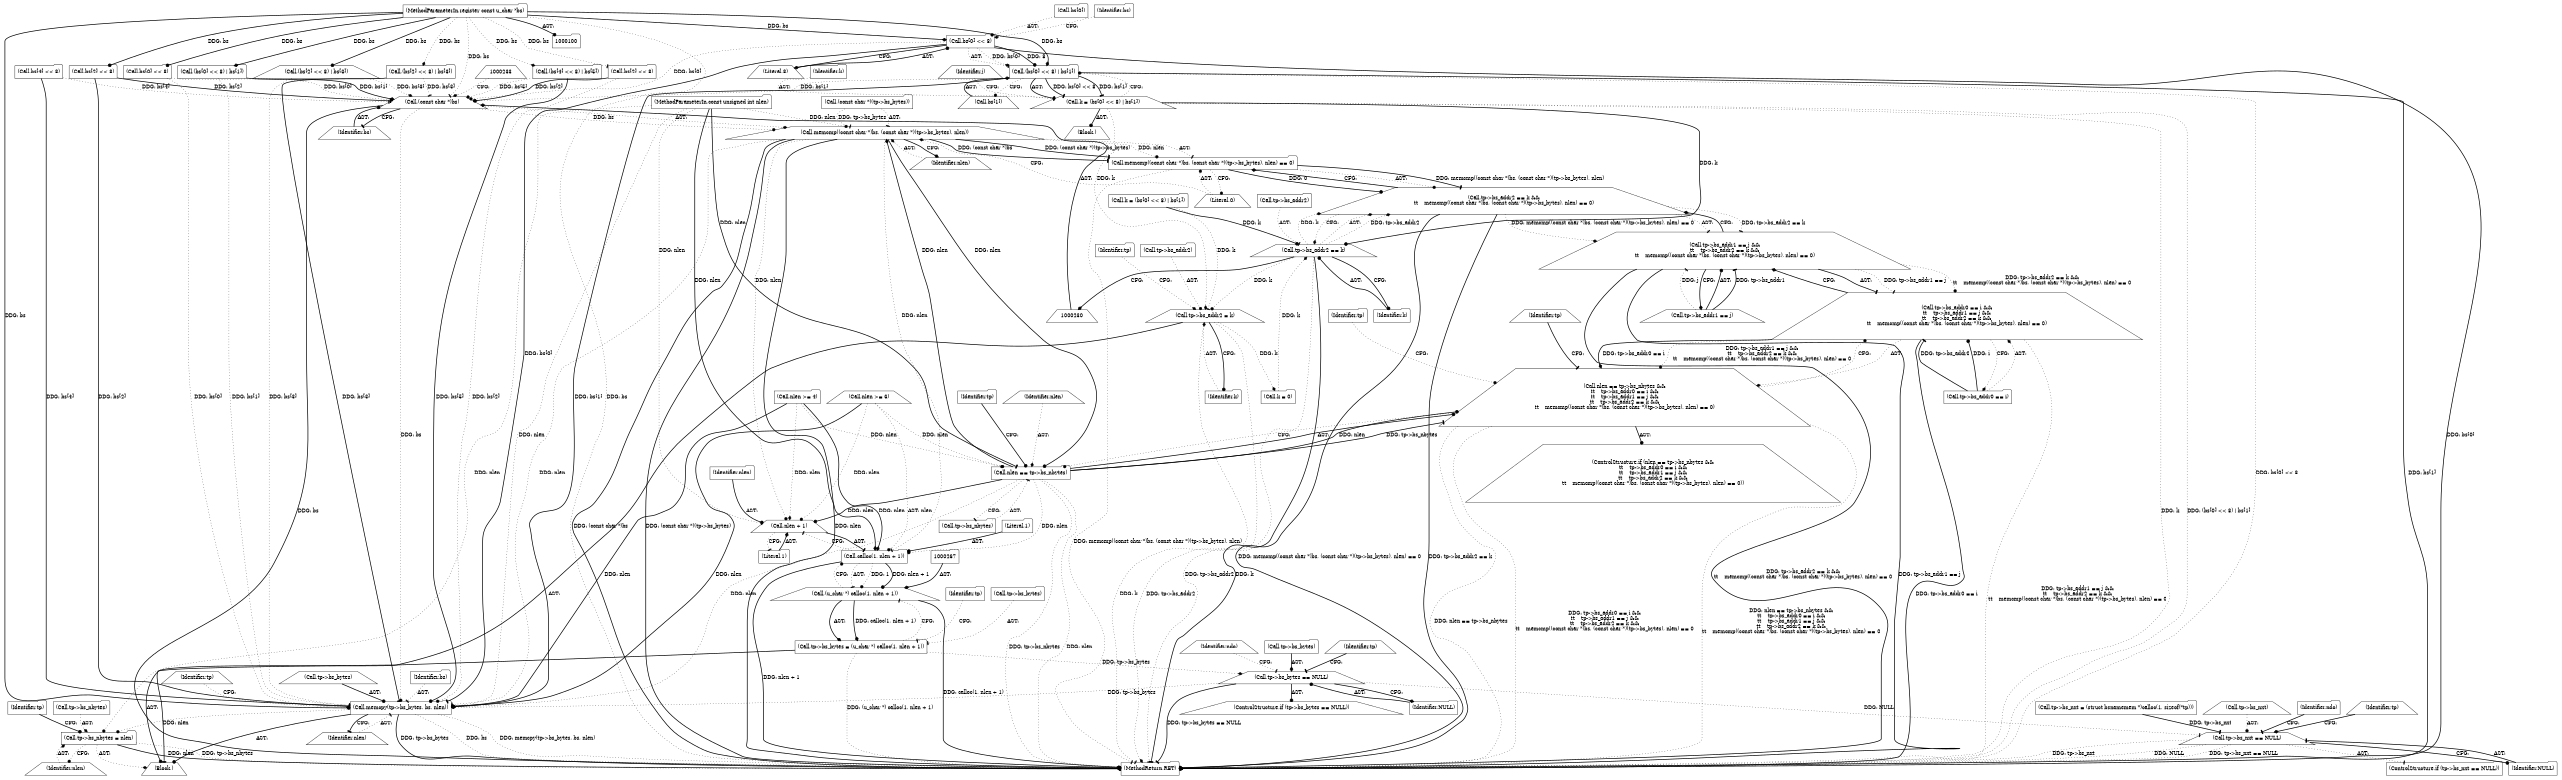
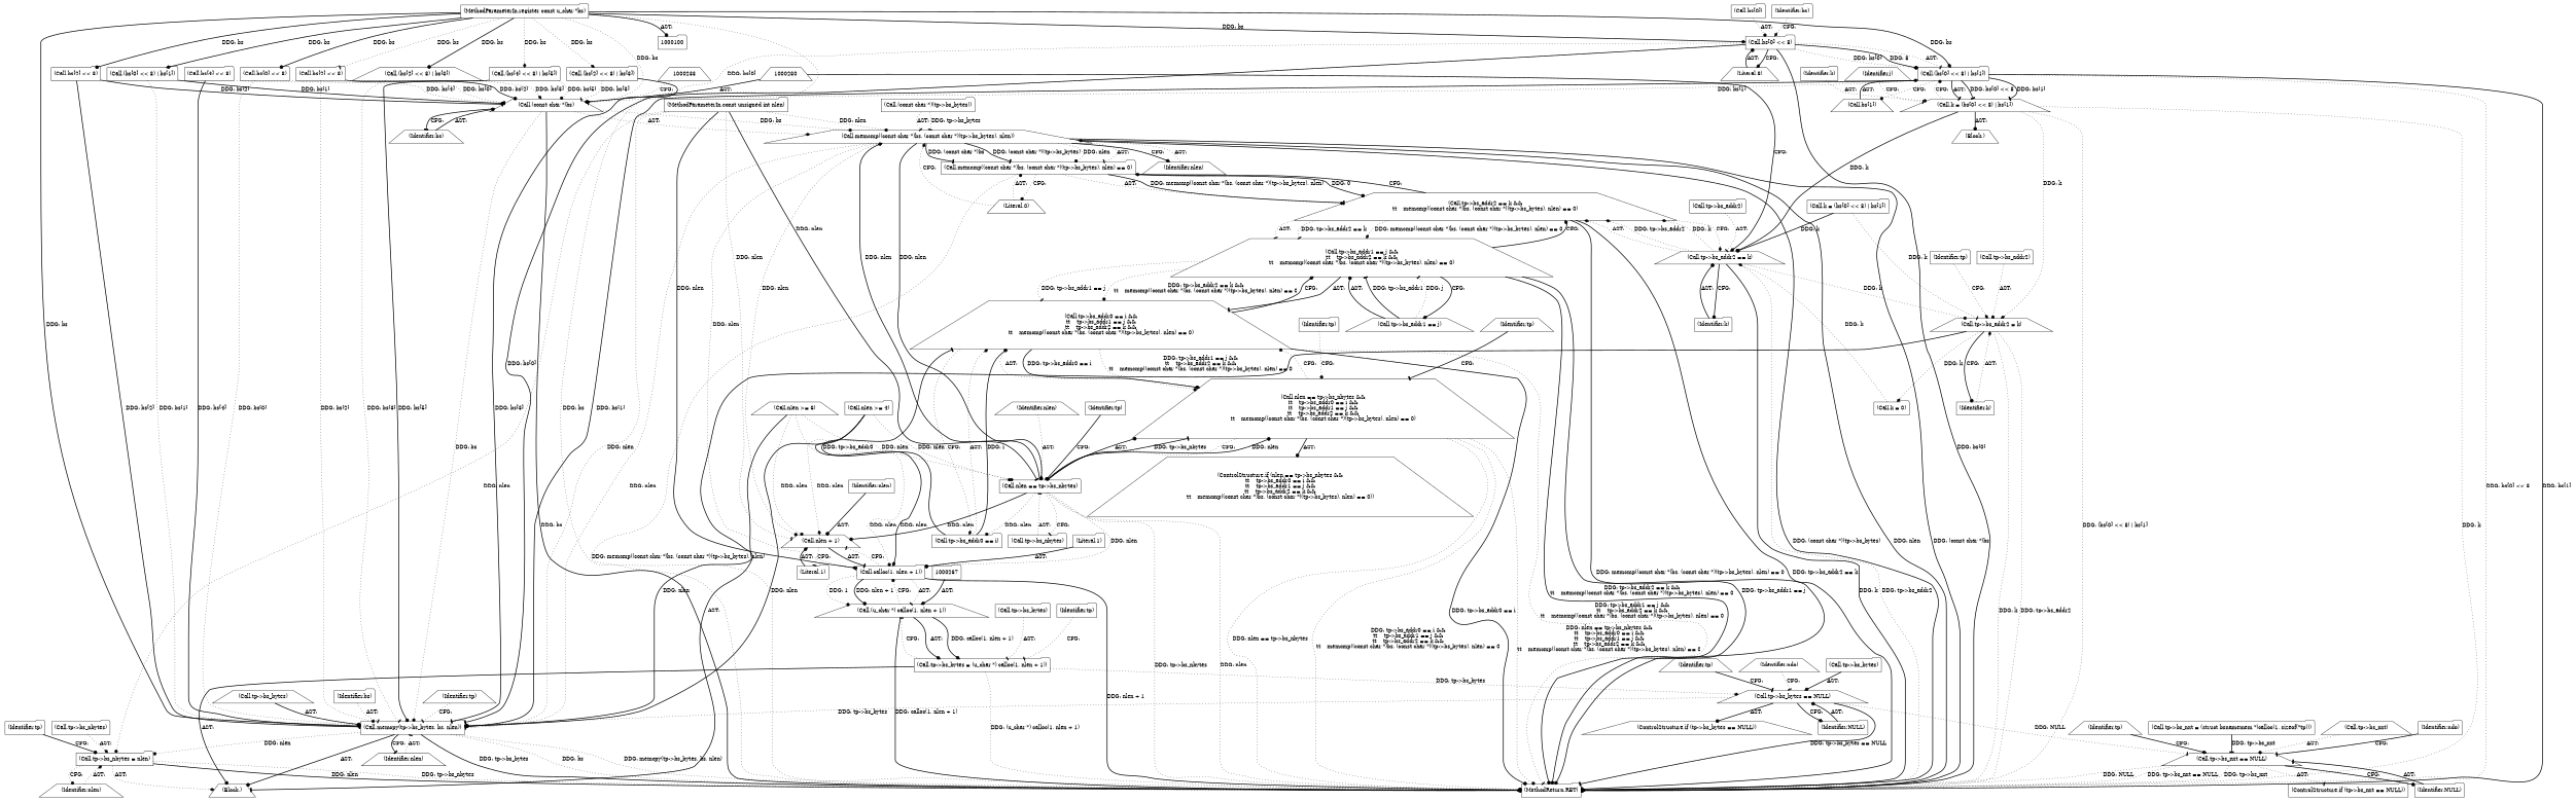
  digraph {
    node [shape=folder]
    edge [arrowhead=dot style=dotted]
    n1 [label="(Call,bs[0] << 8)"]
    n2 [label="(Call,(bs[0] << 8) | bs[1])"]
    n3 [label="(Call,(const char *)bs)" shape=trapezium]
    n4 [label="(Call,memcpy(tp->bs_bytes, bs, nlen))"]
    n5 [label="(MethodReturn,RET)"]
    n6 [label="(Literal,8)" shape=trapezium]
    n7 [label="(Call,k = (bs[0] << 8) | bs[1])" shape=trapezium]
    n8 [label="(Call,bs[1])" shape=trapezium]
    n9 [label="(Call,memcmp((const char *)bs, (const char *)(tp->bs_bytes), nlen))" shape=trapezium]
    n10 [label="(Identifier,bs)" shape=trapezium]
    n11 [label="(Block,)" shape=trapezium]
    n12 [label="(Call,tp->bs_nbytes = nlen)"]
    n13 [label="(Identifier,nlen)" shape=trapezium]
    n14 [label="(MethodParameterIn,register const u_char *bs)"]
    n15 [label="(Call,bs[2] << 8)"]
    n16 [label="(Call,(bs[0] << 8) | bs[1])"]
    n17 [label="(Call,bs[2] << 8)"]
    n18 [label="(Call,(bs[4] << 8) | bs[5])"]
    n19 [label="(Call,(bs[2] << 8) | bs[3])"]
    n20 [label="(Call,bs[0] << 8)"]
    n21 [label="(Call,(bs[2] << 8) | bs[3])" shape=trapezium]
    1000100
    n23 [label="(Call,bs[4] << 8)"]
    n24 [label="(Call,tp->bs_addr2 == k)" shape=trapezium]
    n25 [label="(Call,tp->bs_addr2 = k)" shape=trapezium]
    n26 [label="(Block,)" shape=trapezium]
    n27 [label="(Call,tp->bs_addr2 == k &&\n\t\t    memcmp((const char *)bs, (const char *)(tp->bs_bytes), nlen) == 0)" shape=trapezium]
    n28 [label="(Identifier,k)"]
    n29 [label="(Identifier,k)"]
    n30 [label="(Call,k = 0)"]
    n31 [label="(Call,tp->bs_addr1 == j &&\n\t\t    tp->bs_addr2 == k &&\n\t\t    memcmp((const char *)bs, (const char *)(tp->bs_bytes), nlen) == 0)" shape=trapezium]
    n32 [label="(Call,memcmp((const char *)bs, (const char *)(tp->bs_bytes), nlen) == 0)"]
    n33 [label="(Call,tp->bs_addr0 == i &&\n\t\t    tp->bs_addr1 == j &&\n\t\t    tp->bs_addr2 == k &&\n\t\t    memcmp((const char *)bs, (const char *)(tp->bs_bytes), nlen) == 0)" shape=trapezium]
    n34 [label="(Call,tp->bs_addr1 == j)" shape=trapezium]
    n35 [label="(Literal,0)" shape=trapezium]
    n36 [label="(Call,nlen == tp->bs_nbytes &&\n\t\t    tp->bs_addr0 == i &&\n\t\t    tp->bs_addr1 == j &&\n\t\t    tp->bs_addr2 == k &&\n\t\t    memcmp((const char *)bs, (const char *)(tp->bs_bytes), nlen) == 0)" shape=trapezium]
    n37 [label="(Call,tp->bs_addr0 == i)"]
    n38 [label="(Call,nlen == tp->bs_nbytes)"]
    n39 [label="(ControlStructure,if (nlen == tp->bs_nbytes &&\n\t\t    tp->bs_addr0 == i &&\n\t\t    tp->bs_addr1 == j &&\n\t\t    tp->bs_addr2 == k &&\n\t\t    memcmp((const char *)bs, (const char *)(tp->bs_bytes), nlen) == 0))" shape=trapezium]
    n40 [label="(Call,calloc(1, nlen + 1))"]
    n41 [label="(Call,nlen + 1)" shape=trapezium]
    n42 [label="(Call,tp->bs_nbytes)"]
    n43 [label="(Identifier,nlen)" shape=trapezium]
    n44 [label="(Call,(u_char *) calloc(1, nlen + 1))" shape=trapezium]
    n45 [label="(Literal,1)"]
    n46 [label="(Call,tp->bs_bytes = (u_char *) calloc(1, nlen + 1))"]
    n47 [label="(Call,tp->bs_bytes == NULL)" shape=trapezium]
    n48 [label="(Call,tp->bs_nxt == NULL)" shape=trapezium]
    n49 [label="(ControlStructure,if (tp->bs_bytes == NULL))" shape=trapezium]
    n50 [label="(Identifier,NULL)"]
    n51 [label="(ControlStructure,if (tp->bs_nxt == NULL))"]
    n52 [label="(Identifier,NULL)"]
    n53 [label="(Identifier,nlen)" shape=trapezium]
    n54 [label="(Identifier,tp)"]
    n55 [label="(Identifier,tp)"]
    n56 [label="(Call,tp->bs_nxt = (struct bsnamemem *)calloc(1, sizeof(*tp)))"]
    n57 [label="(Call,tp->bs_bytes)"]
    n58 [label="(Call,tp->bs_nbytes)"]
    n59 [label="(Identifier,j)" shape=trapezium]
    n60 [label="(Identifier,tp)" shape=trapezium]
    n61 [label="(Identifier,tp)" shape=trapezium]
    n62 [label="(Call,tp->bs_nxt)" shape=trapezium]
    n63 [label="(Literal,1)"]
    n64 [label="(Call,bs[0])"]
    n65 [label="(Call,nlen >= 4)"]
    n66 [label="(Identifier,ndo)"]
    n67 [label="(Identifier,tp)"]
    n68 [label="(Call,tp->bs_bytes)" shape=trapezium]
    n69 [label="(Identifier,k)"]
    n70 [label="(Identifier,tp)"]
    n71 [label="(Identifier,ndo)" shape=trapezium]
    n72 [label="(Call,nlen >= 6)" shape=trapezium]
    n73 [label="(Identifier,bs)"]
    n74 [label="(Call,tp->bs_bytes)"]
    n75 [label="(Identifier,nlen)" shape=trapezium]
    n76 [label="(Identifier,tp)" shape=trapezium]
    n77 [label="(Call,(const char *)(tp->bs_bytes))"]
    n78 [label="(Identifier,nlen)"]
    n79 [label="(Identifier,tp)"]
    n80 [label="(Identifier,bs)"]
    n81 [label="(Identifier,tp)" shape=trapezium]
    n82 [label="(Call,k = (bs[0] << 8) | bs[1])"]
    n83 [label="(Call,tp->bs_addr2)"]
    n84 [label="(MethodParameterIn,const unsigned int nlen)"]
    n85 [label="(Call,tp->bs_addr2)"]
    1000230 [shape=trapezium]
    1000233 [shape=trapezium]
    1000267
    n1 -> n2 [arrowhead=tee label="AST: "]
    n1 -> n2 [arrowhead=diamond label="DDG: bs[0]"]
    n1 -> n2 [label="DDG: 8" style=bold]
    n1 -> n3 [label="DDG: bs[0]"]
    n1 -> n4 [arrowhead=tee label="DDG: bs[0]" style=bold]
    n1 -> n5 [label="DDG: bs[0]" style=bold]
    n1 -> n6 [arrowhead=diamond label="CFG: " style=bold]
    n2 -> n3 [arrowhead=diamond label="DDG: bs[1]"]
    n2 -> n4 [arrowhead=diamond label="DDG: bs[1]" style=bold]
    n2 -> n5 [arrowhead=diamond label="DDG: bs[0] << 8"]
    n2 -> n5 [arrowhead=diamond label="DDG: bs[1]" style=bold]
    n2 -> n7 [arrowhead=tee label="AST: " style=bold]
    n2 -> n7 [arrowhead=tee label="DDG: bs[0] << 8" style=bold]
    n2 -> n7 [arrowhead=tee label="DDG: bs[1]" style=bold]
    n2 -> n8 [label="CFG: "]
    n3 -> n4 [label="DDG: bs"]
    n3 -> n5 [arrowhead=tee label="DDG: bs" style=bold]
    n3 -> n9 [arrowhead=diamond label="AST: "]
    n3 -> n9 [label="DDG: bs"]
    n3 -> n10 [arrowhead=tee label="CFG: " style=bold]
    n4 -> n5 [label="DDG: bs"]
    n4 -> n5 [arrowhead=diamond label="DDG: memcpy(tp->bs_bytes, bs, nlen)"]
    n4 -> n5 [arrowhead=tee label="DDG: tp->bs_bytes" style=bold]
    n4 -> n11 [label="AST: " style=bold]
    n4 -> n12 [label="DDG: nlen"]
    n4 -> n13 [arrowhead=tee label="CFG: " style=bold]
    n6 -> n1 [label="AST: " style=bold]
    n7 -> n2 [label="CFG: "]
    n7 -> n5 [arrowhead=diamond label="DDG: k"]
    n7 -> n5 [arrowhead=diamond label="DDG: (bs[0] << 8) | bs[1]"]
    n7 -> n24 [label="DDG: k" style=bold]
    n7 -> n25 [arrowhead=diamond label="DDG: k"]
    n7 -> n26 [label="AST: " style=bold]
    n8 -> n2 [arrowhead=diamond label="AST: " style=bold]
    n9 -> n4 [arrowhead=tee label="DDG: nlen"]
    n9 -> n5 [arrowhead=tee label="DDG: (const char *)(tp->bs_bytes)" style=bold]
    n9 -> n5 [arrowhead=tee label="DDG: nlen" style=bold]
    n9 -> n5 [arrowhead=tee label="DDG: (const char *)bs" style=bold]
    n9 -> n32 [arrowhead=tee label="AST: "]
    n9 -> n32 [arrowhead=tee label="DDG: (const char *)bs" style=bold]
    n9 -> n32 [arrowhead=tee label="DDG: (const char *)(tp->bs_bytes)" style=bold]
    n9 -> n32 [label="DDG: nlen"]
    n9 -> n38 [label="DDG: nlen" style=bold]
    n9 -> n40 [arrowhead=tee label="DDG: nlen"]
    n9 -> n41 [label="DDG: nlen"]
    n9 -> n43 [arrowhead=diamond label="CFG: " style=bold]
    n10 -> n3 [label="AST: " style=bold]
    n12 -> n5 [arrowhead=tee label="DDG: nlen" style=bold]
    n12 -> n5 [arrowhead=diamond label="DDG: tp->bs_nbytes"]
    n12 -> n11 [arrowhead=diamond label="AST: "]
    n12 -> n53 [label="CFG: "]
    n13 -> n4 [arrowhead=tee label="AST: "]
    n14 -> n1 [arrowhead=diamond label="DDG: bs" style=bold]
    n14 -> n2 [arrowhead=diamond label="DDG: bs" style=bold]
    n14 -> n3 [arrowhead=tee label="DDG: bs"]
    n14 -> n4 [label="DDG: bs" style=bold]
    n14 -> n5 [arrowhead=tee label="DDG: bs"]
    n14 -> n15 [label="DDG: bs" style=bold]
    n14 -> n16 [arrowhead=diamond label="DDG: bs" style=bold]
    n14 -> n17 [arrowhead=tee label="DDG: bs"]
    n14 -> n18 [arrowhead=diamond label="DDG: bs"]
    n14 -> n19 [arrowhead=diamond label="DDG: bs"]
    n14 -> n20 [label="DDG: bs" style=bold]
    n14 -> n21 [label="DDG: bs" style=bold]
    n14 -> 1000100 [label="AST: " style=bold]
    n15 -> n3 [arrowhead=tee label="DDG: bs[2]" style=bold]
    n15 -> n4 [arrowhead=tee label="DDG: bs[2]" style=bold]
    n16 -> n3 [arrowhead=diamond label="DDG: bs[1]" style=bold]
    n16 -> n4 [arrowhead=tee label="DDG: bs[1]"]
    n17 -> n3 [label="DDG: bs[2]" style=bold]
    n17 -> n4 [label="DDG: bs[2]"]
    n18 -> n3 [label="DDG: bs[5]"]
    n18 -> n4 [label="DDG: bs[5]" style=bold]
    n19 -> n3 [arrowhead=tee label="DDG: bs[3]"]
    n19 -> n4 [arrowhead=tee label="DDG: bs[3]" style=bold]
    n20 -> n3 [label="DDG: bs[0]"]
    n20 -> n4 [arrowhead=diamond label="DDG: bs[0]"]
    n21 -> n3 [arrowhead=diamond label="DDG: bs[3]"]
    n21 -> n4 [arrowhead=tee label="DDG: bs[3]"]
    n23 -> n3 [arrowhead=tee label="DDG: bs[4]"]
    n23 -> n4 [arrowhead=tee label="DDG: bs[4]" style=bold]
    n24 -> n5 [arrowhead=tee label="DDG: tp->bs_addr2"]
    n24 -> n5 [arrowhead=tee label="DDG: k" style=bold]
    n24 -> n25 [label="DDG: k"]
    n24 -> n27 [arrowhead=diamond label="AST: "]
    n24 -> n27 [arrowhead=diamond label="DDG: tp->bs_addr2"]
    n24 -> n27 [arrowhead=diamond label="DDG: k"]
    n24 -> n28 [label="CFG: " style=bold]
    n25 -> n5 [arrowhead=diamond label="DDG: tp->bs_addr2"]
    n25 -> n5 [arrowhead=tee label="DDG: k"]
    n25 -> n11 [arrowhead=tee label="AST: " style=bold]
    n25 -> n29 [label="CFG: " style=bold]
    n25 -> n30 [arrowhead=diamond label="DDG: k"]
    n27 -> n5 [label="DDG: memcmp((const char *)bs, (const char *)(tp->bs_bytes), nlen) == 0" style=bold]
    n27 -> n5 [arrowhead=tee label="DDG: tp->bs_addr2 == k" style=bold]
    n27 -> n24 [arrowhead=diamond label="CFG: "]
    n27 -> n31 [arrowhead=tee label="AST: "]
    n27 -> n31 [arrowhead=tee label="DDG: tp->bs_addr2 == k"]
    n27 -> n31 [arrowhead=diamond label="DDG: memcmp((const char *)bs, (const char *)(tp->bs_bytes), nlen) == 0"]
    n27 -> n32 [arrowhead=diamond label="CFG: " style=bold]
    n28 -> n24 [label="AST: " style=bold]
    n29 -> n25 [arrowhead=diamond label="AST: "]
    n30 -> n24 [arrowhead=diamond label="DDG: k"]
    n31 -> n5 [label="DDG: tp->bs_addr2 == k &&\n\t\t    memcmp((const char *)bs, (const char *)(tp->bs_bytes), nlen) == 0" style=bold]
    n31 -> n5 [label="DDG: tp->bs_addr1 == j" style=bold]
    n31 -> n27 [arrowhead=diamond label="CFG: " style=bold]
    n31 -> n33 [arrowhead=tee label="AST: " style=bold]
    n31 -> n33 [arrowhead=tee label="DDG: tp->bs_addr1 == j"]
    n31 -> n33 [label="DDG: tp->bs_addr2 == k &&\n\t\t    memcmp((const char *)bs, (const char *)(tp->bs_bytes), nlen) == 0"]
    n31 -> n34 [arrowhead=diamond label="CFG: " style=bold]
    n32 -> n5 [arrowhead=tee label="DDG: memcmp((const char *)bs, (const char *)(tp->bs_bytes), nlen)"]
    n32 -> n27 [label="AST: "]
    n32 -> n27 [arrowhead=tee label="DDG: memcmp((const char *)bs, (const char *)(tp->bs_bytes), nlen)" style=bold]
    n32 -> n27 [label="DDG: 0" style=bold]
    n32 -> n35 [label="CFG: "]
    n33 -> n5 [label="DDG: tp->bs_addr0 == i" style=bold]
    n33 -> n5 [arrowhead=tee label="DDG: tp->bs_addr1 == j &&\n\t\t    tp->bs_addr2 == k &&\n\t\t    memcmp((const char *)bs, (const char *)(tp->bs_bytes), nlen) == 0"]
    n33 -> n31 [arrowhead=diamond label="CFG: " style=bold]
    n33 -> n36 [arrowhead=diamond label="AST: "]
    n33 -> n36 [arrowhead=diamond label="DDG: tp->bs_addr0 == i" style=bold]
    n33 -> n36 [label="DDG: tp->bs_addr1 == j &&\n\t\t    tp->bs_addr2 == k &&\n\t\t    memcmp((const char *)bs, (const char *)(tp->bs_bytes), nlen) == 0"]
    n33 -> n37 [arrowhead=diamond label="CFG: "]
    n34 -> n31 [label="AST: " style=bold]
    n34 -> n31 [arrowhead=tee label="DDG: tp->bs_addr1" style=bold]
    n34 -> n31 [arrowhead=tee label="DDG: j"]
    n35 -> n9 [arrowhead=diamond label="CFG: "]
    n35 -> n32 [label="AST: "]
    n36 -> n5 [arrowhead=tee label="DDG: nlen == tp->bs_nbytes"]
    n36 -> n5 [label="DDG: tp->bs_addr0 == i &&\n\t\t    tp->bs_addr1 == j &&\n\t\t    tp->bs_addr2 == k &&\n\t\t    memcmp((const char *)bs, (const char *)(tp->bs_bytes), nlen) == 0"]
    n36 -> n5 [label="DDG: nlen == tp->bs_nbytes &&\n\t\t    tp->bs_addr0 == i &&\n\t\t    tp->bs_addr1 == j &&\n\t\t    tp->bs_addr2 == k &&\n\t\t    memcmp((const char *)bs, (const char *)(tp->bs_bytes), nlen) == 0"]
    n36 -> n33 [label="CFG: "]
    n36 -> n38 [label="CFG: "]
    n36 -> n39 [label="AST: " style=bold]
    n37 -> n33 [arrowhead=diamond label="AST: "]
    n37 -> n33 [arrowhead=tee label="DDG: tp->bs_addr0" style=bold]
    n37 -> n33 [label="DDG: i" style=bold]
-   n38 -> n4 [label="DDG: nlen"]
+   n38 -> n37 [label="DDG: nlen"]
    n38 -> n5 [arrowhead=diamond label="DDG: tp->bs_nbytes"]
    n38 -> n5 [arrowhead=tee label="DDG: nlen"]
    n38 -> n9 [arrowhead=diamond label="DDG: nlen" style=bold]
    n38 -> n36 [label="AST: " style=bold]
    n38 -> n36 [label="DDG: nlen" style=bold]
    n38 -> n36 [arrowhead=tee label="DDG: tp->bs_nbytes" style=bold]
    n38 -> n40 [label="DDG: nlen"]
    n38 -> n41 [label="DDG: nlen" style=bold]
    n38 -> n42 [arrowhead=tee label="CFG: "]
    n40 -> n5 [label="DDG: nlen + 1" style=bold]
    n40 -> n41 [arrowhead=tee label="CFG: "]
    n40 -> n44 [arrowhead=tee label="AST: "]
    n40 -> n44 [label="DDG: 1"]
    n40 -> n44 [label="DDG: nlen + 1" style=bold]
    n41 -> n40 [arrowhead=tee label="AST: " style=bold]
    n41 -> n45 [arrowhead=tee label="CFG: "]
    n42 -> n38 [arrowhead=tee label="AST: "]
    n43 -> n9 [arrowhead=diamond label="AST: "]
    n44 -> n5 [arrowhead=diamond label="DDG: calloc(1, nlen + 1)" style=bold]
    n44 -> n40 [label="CFG: "]
    n44 -> n46 [arrowhead=diamond label="AST: " style=bold]
    n44 -> n46 [arrowhead=diamond label="DDG: calloc(1, nlen + 1)" style=bold]
    n45 -> n41 [arrowhead=diamond label="AST: " style=bold]
    n46 -> n5 [label="DDG: (u_char *) calloc(1, nlen + 1)"]
    n46 -> n11 [label="AST: " style=bold]
    n46 -> n44 [arrowhead=tee label="CFG: "]
    n46 -> n47 [arrowhead=diamond label="DDG: tp->bs_bytes"]
    n47 -> n4 [arrowhead=diamond label="DDG: tp->bs_bytes"]
    n47 -> n5 [arrowhead=tee label="DDG: tp->bs_bytes == NULL" style=bold]
    n47 -> n48 [arrowhead=tee label="DDG: NULL"]
    n47 -> n49 [label="AST: " style=bold]
    n47 -> n50 [arrowhead=diamond label="CFG: " style=bold]
    n48 -> n5 [arrowhead=diamond label="DDG: NULL"]
    n48 -> n5 [arrowhead=tee label="DDG: tp->bs_nxt == NULL"]
    n48 -> n5 [label="DDG: tp->bs_nxt"]
    n48 -> n51 [arrowhead=tee label="AST: "]
    n48 -> n52 [label="CFG: " style=bold]
    n50 -> n47 [label="AST: " style=bold]
    n52 -> n48 [arrowhead=tee label="AST: " style=bold]
    n53 -> n12 [arrowhead=diamond label="AST: "]
    n54 -> n25 [arrowhead=diamond label="CFG: "]
    n55 -> n36 [label="CFG: "]
    n56 -> n48 [arrowhead=tee label="DDG: tp->bs_nxt" style=bold]
    n57 -> n46 [arrowhead=tee label="AST: "]
    n58 -> n12 [arrowhead=diamond label="AST: "]
    n59 -> n7 [arrowhead=tee label="CFG: "]
    n60 -> n47 [arrowhead=tee label="CFG: " style=bold]
    n61 -> n4 [arrowhead=tee label="CFG: "]
    n62 -> n48 [label="AST: "]
    n63 -> n40 [label="AST: " style=bold]
    n64 -> n1 [label="AST: "]
    n65 -> n4 [arrowhead=diamond label="DDG: nlen" style=bold]
    n65 -> n38 [label="DDG: nlen"]
    n65 -> n40 [arrowhead=diamond label="DDG: nlen" style=bold]
    n65 -> n41 [arrowhead=diamond label="DDG: nlen"]
    n66 -> n48 [arrowhead=tee label="CFG: " style=bold]
    n67 -> n38 [label="CFG: " style=bold]
    n68 -> n4 [label="AST: " style=bold]
    n69 -> n7 [label="AST: "]
    n70 -> n46 [arrowhead=tee label="CFG: "]
    n71 -> n47 [arrowhead=tee label="CFG: "]
    n72 -> n4 [label="DDG: nlen" style=bold]
    n72 -> n38 [label="DDG: nlen"]
-   n72 -> n40 [label="AST: nlen"]
+   n72 -> n40 [label="DDG: nlen"]
    n72 -> n41 [label="DDG: nlen"]
    n73 -> n1 [arrowhead=diamond label="CFG: "]
    n74 -> n47 [arrowhead=diamond label="AST: " style=bold]
    n75 -> n38 [arrowhead=diamond label="AST: "]
    n76 -> n48 [arrowhead=diamond label="CFG: " style=bold]
    n77 -> n9 [arrowhead=tee label="AST: "]
    n77 -> n9 [arrowhead=tee label="DDG: tp->bs_bytes"]
    n78 -> n41 [label="AST: " style=bold]
    n79 -> n12 [label="CFG: " style=bold]
    n80 -> n4 [arrowhead=tee label="AST: "]
    n81 -> n36 [arrowhead=tee label="CFG: " style=bold]
    n82 -> n24 [label="DDG: k" style=bold]
    n82 -> n25 [arrowhead=tee label="DDG: k"]
    n83 -> n25 [label="AST: "]
    n84 -> n4 [arrowhead=tee label="DDG: nlen"]
    n84 -> n9 [label="DDG: nlen"]
    n84 -> n12 [label="DDG: nlen"]
    n84 -> n38 [arrowhead=tee label="DDG: nlen" style=bold]
    n84 -> n40 [arrowhead=diamond label="DDG: nlen" style=bold]
    n84 -> n41 [arrowhead=tee label="DDG: nlen"]
    n85 -> n24 [arrowhead=tee label="AST: "]
    1000230 -> n3 [arrowhead=diamond label="AST: " style=bold]
-   n24 -> 1000230 [arrowhead=diamond label="CFG: " style=bold]
+   1000230 -> n24 [arrowhead=diamond label="CFG: " style=bold]
    1000233 -> n3 [arrowhead=diamond label="CFG: "]
    1000267 -> n44 [arrowhead=diamond label="AST: " style=bold]
  }
